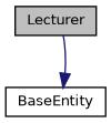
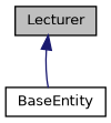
  digraph {
    node [color=black fontname=Helvetica fontsize=10 shape=record style=filled]
    n1 [fillcolor=grey75 fontcolor=black height=0.2 label=Lecturer width=0.4]
    n2 [fillcolor=white height=0.2 label=BaseEntity width=0.4]
-   n2 -> n1 [color=midnightblue dir=back fontname=Helvetica fontsize=10 labelfontname=Helvetica labelfontsize=10 style=solid]
+   n1 -> n2 [color=midnightblue dir=back fontname=Helvetica fontsize=10 labelfontname=Helvetica labelfontsize=10 style=solid]
  }
